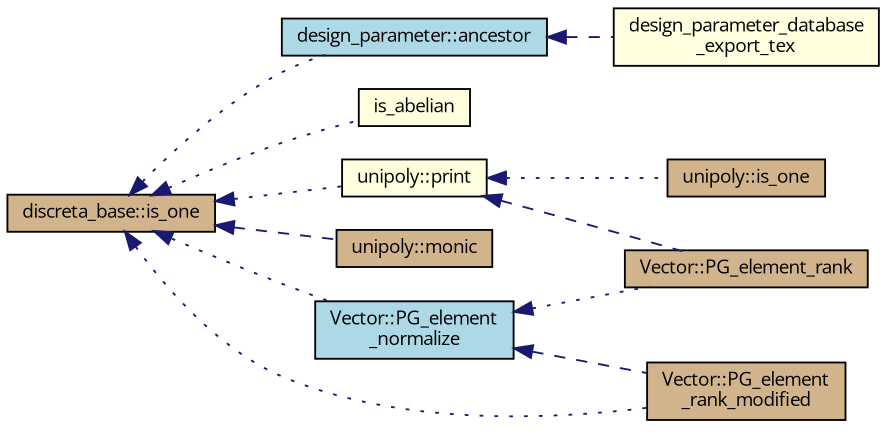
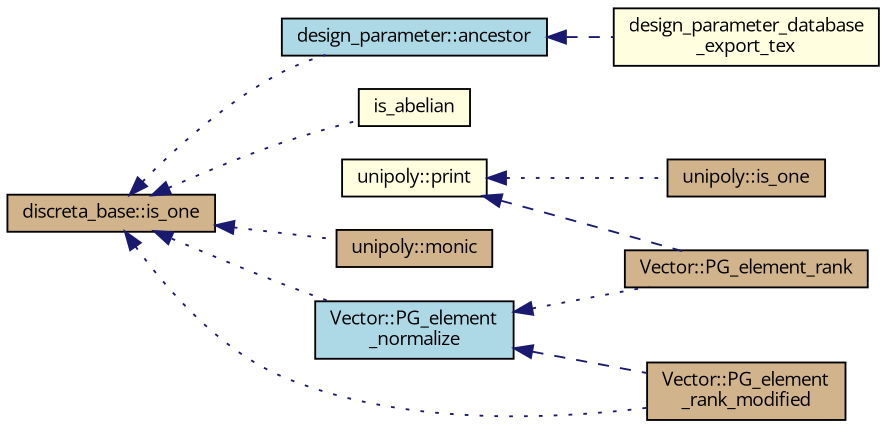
  digraph {
    fontname="Open Sans"
    rankdir=LR
    node [color=black fillcolor=tan fontname="Open Sans" fontsize=10 shape=record style=filled]
    edge [color=midnightblue dir=back fontname="Open Sans" fontsize=10 labelfontname=Helvetica labelfontsize=10 style=dotted]
    n1 [fontcolor=black height=0.2 label="discreta_base::is_one" width=0.4]
    n2 [fillcolor=lightblue height=0.2 label="design_parameter::ancestor" width=0.4]
    n3 [fillcolor=lightyellow height=0.2 label=is_abelian width=0.4]
    n4 [fillcolor=lightyellow height=0.2 label="unipoly::print" width=0.4]
    n5 [height=0.2 label="unipoly::monic" width=0.4]
    n6 [fillcolor=lightblue height=0.2 label="Vector::PG_element\l_normalize" width=0.4]
    n7 [height=0.2 label="Vector::PG_element\l_rank_modified" width=0.4]
    n8 [fillcolor=lightyellow height=0.2 label="design_parameter_database\l_export_tex" width=0.4]
    n9 [height=0.2 label="unipoly::is_one" width=0.4]
    n10 [height=0.2 label="Vector::PG_element_rank" width=0.4]
    n1 -> n2
    n1 -> n3
-   n1 -> n4
-   n1 -> n5 [style=dashed]
+   n1 -> n5
    n1 -> n6
    n1 -> n7
    n2 -> n8 [style=dashed]
    n4 -> n9
    n4 -> n10 [style=dashed]
    n6 -> n7 [style=dashed]
    n6 -> n10
  }
